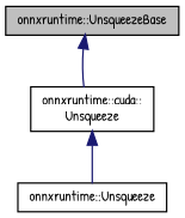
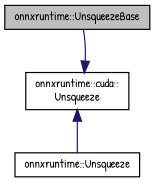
  digraph {
    fontname="Patrick Hand"
    node [color=black fillcolor=white fontname="Patrick Hand" fontsize=10 shape=record style=filled]
    edge [color=midnightblue dir=back fontname="Patrick Hand" fontsize=10 labelfontname=Helvetica labelfontsize=10 style=solid]
    n1 [fillcolor=grey75 fontcolor=black height=0.2 label="onnxruntime::UnsqueezeBase" width=0.4]
    n2 [height=0.2 label="onnxruntime::cuda::\lUnsqueeze" width=0.4]
    n3 [height=0.2 label="onnxruntime::Unsqueeze" width=0.4]
-   n1 -> n2
+   n2 -> n1
    n2 -> n3
  }
